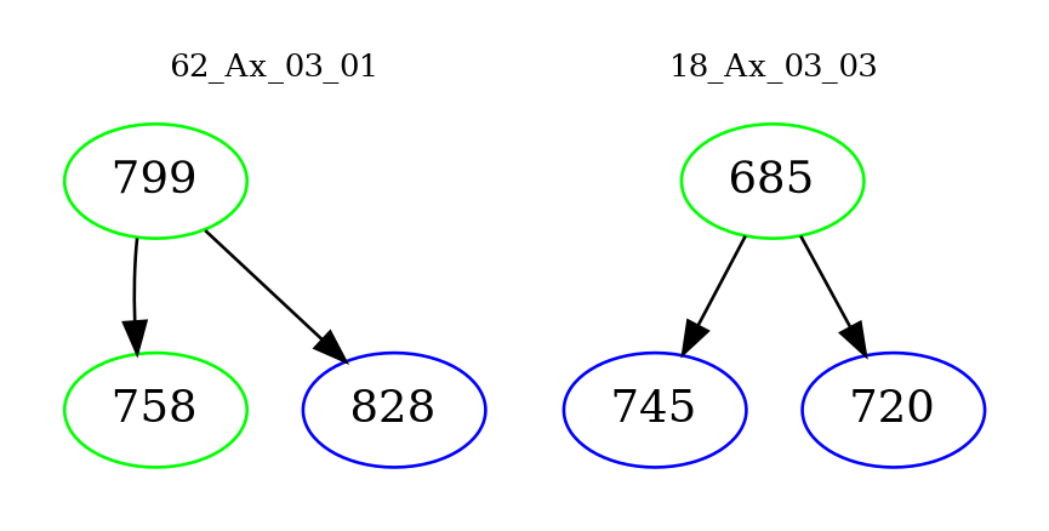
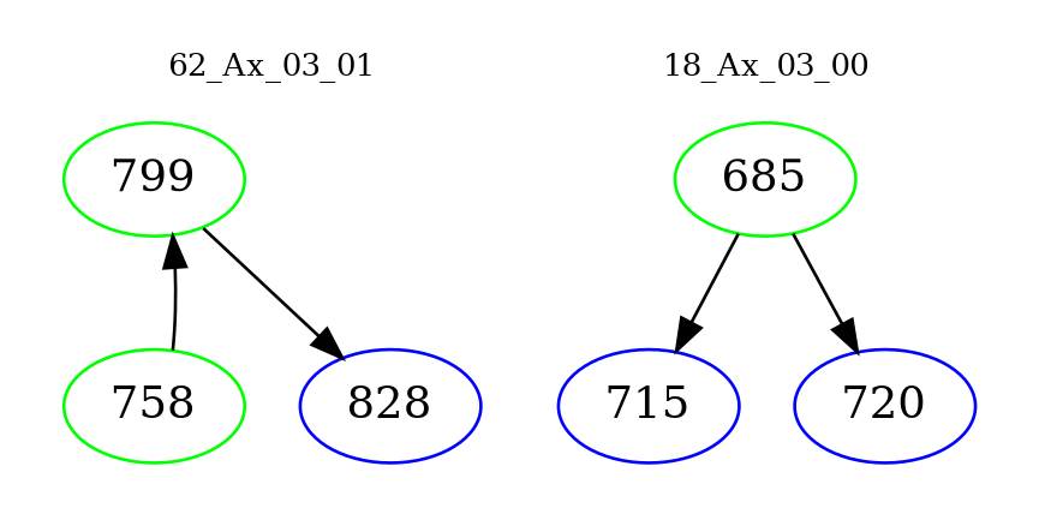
  digraph {
    node [color=green]
    edge [color=black]
    n1 [label=799]
    n2 [label=758]
    n3 [color=blue label=828]
    n4 [label=685]
-   n5 [color=blue label=745]
+   n5 [color=blue label=715]
    n6 [color=blue label=720]
    subgraph cluster_1 {
      color=white
      fontsize=10
      label="62_Ax_03_01"
      n1
      n2
      n3
    }
    subgraph cluster_2 {
      color=white
      fontsize=10
-     label="18_Ax_03_03"
+     label="18_Ax_03_00"
      n4
      n5
      n6
    }
-   n1 -> n2
+   n2 -> n1
    n1 -> n3
    n4 -> n5
    n4 -> n6
  }
